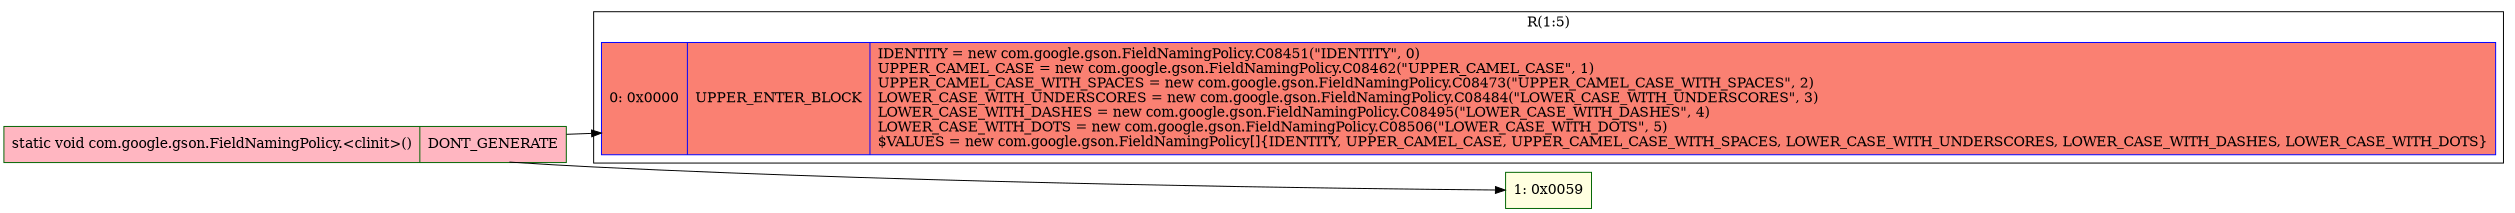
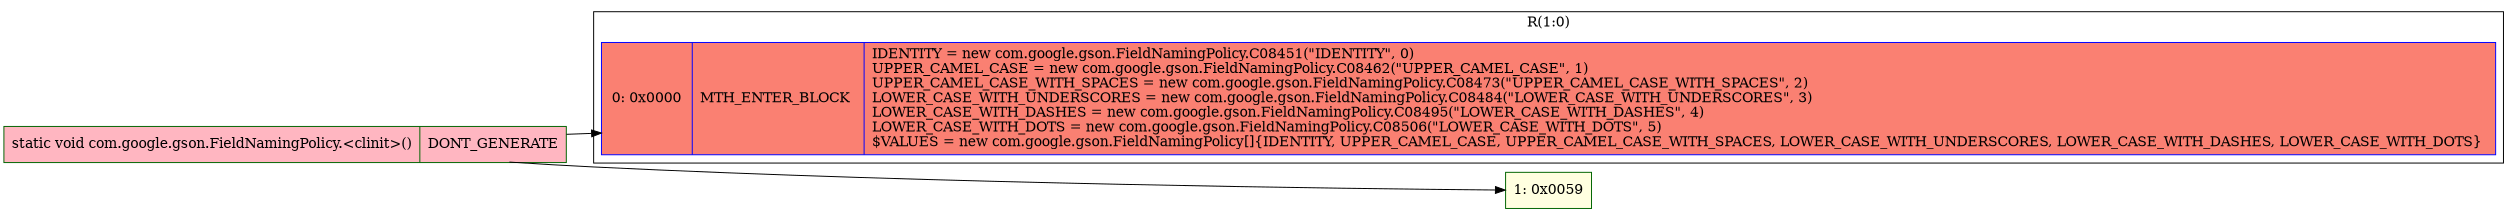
  digraph {
    rankdir=LR
    node [color=darkgreen shape=record style=filled]
-   n1 [color=blue fillcolor=salmon label="{0\:\ 0x0000|UPPER_ENTER_BLOCK\l|IDENTITY = new com.google.gson.FieldNamingPolicy.C08451(\"IDENTITY\", 0)\lUPPER_CAMEL_CASE = new com.google.gson.FieldNamingPolicy.C08462(\"UPPER_CAMEL_CASE\", 1)\lUPPER_CAMEL_CASE_WITH_SPACES = new com.google.gson.FieldNamingPolicy.C08473(\"UPPER_CAMEL_CASE_WITH_SPACES\", 2)\lLOWER_CASE_WITH_UNDERSCORES = new com.google.gson.FieldNamingPolicy.C08484(\"LOWER_CASE_WITH_UNDERSCORES\", 3)\lLOWER_CASE_WITH_DASHES = new com.google.gson.FieldNamingPolicy.C08495(\"LOWER_CASE_WITH_DASHES\", 4)\lLOWER_CASE_WITH_DOTS = new com.google.gson.FieldNamingPolicy.C08506(\"LOWER_CASE_WITH_DOTS\", 5)\l$VALUES = new com.google.gson.FieldNamingPolicy[]\{IDENTITY, UPPER_CAMEL_CASE, UPPER_CAMEL_CASE_WITH_SPACES, LOWER_CASE_WITH_UNDERSCORES, LOWER_CASE_WITH_DASHES, LOWER_CASE_WITH_DOTS\}\l}"]
+   n1 [color=blue fillcolor=salmon label="{0\:\ 0x0000|MTH_ENTER_BLOCK\l|IDENTITY = new com.google.gson.FieldNamingPolicy.C08451(\"IDENTITY\", 0)\lUPPER_CAMEL_CASE = new com.google.gson.FieldNamingPolicy.C08462(\"UPPER_CAMEL_CASE\", 1)\lUPPER_CAMEL_CASE_WITH_SPACES = new com.google.gson.FieldNamingPolicy.C08473(\"UPPER_CAMEL_CASE_WITH_SPACES\", 2)\lLOWER_CASE_WITH_UNDERSCORES = new com.google.gson.FieldNamingPolicy.C08484(\"LOWER_CASE_WITH_UNDERSCORES\", 3)\lLOWER_CASE_WITH_DASHES = new com.google.gson.FieldNamingPolicy.C08495(\"LOWER_CASE_WITH_DASHES\", 4)\lLOWER_CASE_WITH_DOTS = new com.google.gson.FieldNamingPolicy.C08506(\"LOWER_CASE_WITH_DOTS\", 5)\l$VALUES = new com.google.gson.FieldNamingPolicy[]\{IDENTITY, UPPER_CAMEL_CASE, UPPER_CAMEL_CASE_WITH_SPACES, LOWER_CASE_WITH_UNDERSCORES, LOWER_CASE_WITH_DASHES, LOWER_CASE_WITH_DOTS\}\l}"]
    n2 [fillcolor=lightyellow label="{1\:\ 0x0059}"]
    n3 [fillcolor=lightpink label="{static void com.google.gson.FieldNamingPolicy.\<clinit\>()  | DONT_GENERATE\l}"]
    subgraph cluster_1 {
-     label="R(1:5)"
+     label="R(1:0)"
      n1
    }
    n3 -> n1
    n3 -> n2
  }
